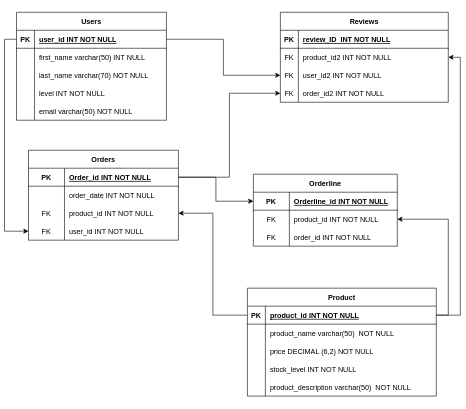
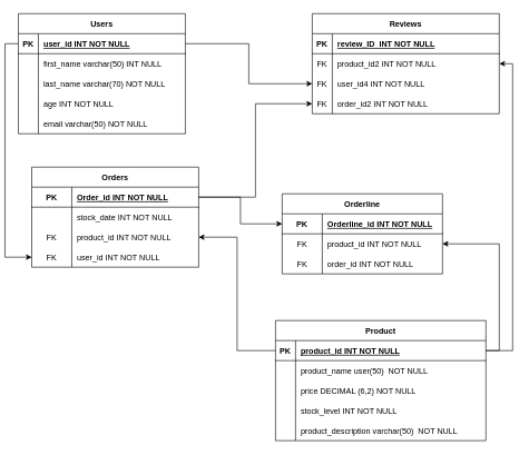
  <mxCell id="0" />
  <mxCell id="1" parent="0" />
  <mxCell id="2" value="Users" style="shape=table;startSize=30;container=1;collapsible=1;childLayout=tableLayout;fixedRows=1;rowLines=0;fontStyle=1;align=center;resizeLast=1;strokeColor=default;" vertex="1" parent="1"><mxGeometry x="20" y="20" width="250" height="180" as="geometry" /></mxCell>
  <mxCell id="3" value="" style="shape=tableRow;horizontal=0;startSize=0;swimlaneHead=0;swimlaneBody=0;fillColor=none;collapsible=0;dropTarget=0;points=[[0,0.5],[1,0.5]];portConstraint=eastwest;top=0;left=0;right=0;bottom=1;strokeColor=default;" vertex="1" parent="2"><mxGeometry y="30" width="250" height="30" as="geometry" /></mxCell>
  <mxCell id="4" value="PK" style="shape=partialRectangle;connectable=0;fillColor=none;top=0;left=0;bottom=0;right=0;fontStyle=1;overflow=hidden;strokeColor=default;" vertex="1" parent="3"><mxGeometry width="30" height="30" as="geometry"><mxRectangle width="30" height="30" as="alternateBounds" /></mxGeometry></mxCell>
  <mxCell id="5" value="user_id INT NOT NULL" style="shape=partialRectangle;connectable=0;fillColor=none;top=0;left=0;bottom=0;right=0;align=left;spacingLeft=6;fontStyle=5;overflow=hidden;strokeColor=default;" vertex="1" parent="3"><mxGeometry x="30" width="220" height="30" as="geometry"><mxRectangle width="220" height="30" as="alternateBounds" /></mxGeometry></mxCell>
  <mxCell id="6" value="" style="shape=tableRow;horizontal=0;startSize=0;swimlaneHead=0;swimlaneBody=0;fillColor=none;collapsible=0;dropTarget=0;points=[[0,0.5],[1,0.5]];portConstraint=eastwest;top=0;left=0;right=0;bottom=0;strokeColor=default;" vertex="1" parent="2"><mxGeometry y="60" width="250" height="30" as="geometry" /></mxCell>
  <mxCell id="7" value="" style="shape=partialRectangle;connectable=0;fillColor=none;top=0;left=0;bottom=0;right=0;editable=1;overflow=hidden;strokeColor=default;" vertex="1" parent="6"><mxGeometry width="30" height="30" as="geometry"><mxRectangle width="30" height="30" as="alternateBounds" /></mxGeometry></mxCell>
  <mxCell id="8" value="first_name varchar(50) INT NULL" style="shape=partialRectangle;connectable=0;fillColor=none;top=0;left=0;bottom=0;right=0;align=left;spacingLeft=6;overflow=hidden;strokeColor=default;" vertex="1" parent="6"><mxGeometry x="30" width="220" height="30" as="geometry"><mxRectangle width="220" height="30" as="alternateBounds" /></mxGeometry></mxCell>
  <mxCell id="9" value="" style="shape=tableRow;horizontal=0;startSize=0;swimlaneHead=0;swimlaneBody=0;fillColor=none;collapsible=0;dropTarget=0;points=[[0,0.5],[1,0.5]];portConstraint=eastwest;top=0;left=0;right=0;bottom=0;strokeColor=default;" vertex="1" parent="2"><mxGeometry y="90" width="250" height="30" as="geometry" /></mxCell>
  <mxCell id="10" value="" style="shape=partialRectangle;connectable=0;fillColor=none;top=0;left=0;bottom=0;right=0;editable=1;overflow=hidden;strokeColor=default;" vertex="1" parent="9"><mxGeometry width="30" height="30" as="geometry"><mxRectangle width="30" height="30" as="alternateBounds" /></mxGeometry></mxCell>
  <mxCell id="11" value="last_name varchar(70) NOT NULL" style="shape=partialRectangle;connectable=0;fillColor=none;top=0;left=0;bottom=0;right=0;align=left;spacingLeft=6;overflow=hidden;strokeColor=default;" vertex="1" parent="9"><mxGeometry x="30" width="220" height="30" as="geometry"><mxRectangle width="220" height="30" as="alternateBounds" /></mxGeometry></mxCell>
  <mxCell id="12" value="" style="shape=tableRow;horizontal=0;startSize=0;swimlaneHead=0;swimlaneBody=0;fillColor=none;collapsible=0;dropTarget=0;points=[[0,0.5],[1,0.5]];portConstraint=eastwest;top=0;left=0;right=0;bottom=0;strokeColor=default;" vertex="1" parent="2"><mxGeometry y="120" width="250" height="30" as="geometry" /></mxCell>
  <mxCell id="13" value="" style="shape=partialRectangle;connectable=0;fillColor=none;top=0;left=0;bottom=0;right=0;editable=1;overflow=hidden;strokeColor=default;" vertex="1" parent="12"><mxGeometry width="30" height="30" as="geometry"><mxRectangle width="30" height="30" as="alternateBounds" /></mxGeometry></mxCell>
- <mxCell id="14" value="level INT NOT NULL" style="shape=partialRectangle;connectable=0;fillColor=none;top=0;left=0;bottom=0;right=0;align=left;spacingLeft=6;overflow=hidden;strokeColor=default;" vertex="1" parent="12"><mxGeometry x="30" width="220" height="30" as="geometry"><mxRectangle width="220" height="30" as="alternateBounds" /></mxGeometry></mxCell>
+ <mxCell id="14" value="age INT NOT NULL" style="shape=partialRectangle;connectable=0;fillColor=none;top=0;left=0;bottom=0;right=0;align=left;spacingLeft=6;overflow=hidden;strokeColor=default;" vertex="1" parent="12"><mxGeometry x="30" width="220" height="30" as="geometry"><mxRectangle width="220" height="30" as="alternateBounds" /></mxGeometry></mxCell>
  <mxCell id="15" value="" style="shape=tableRow;horizontal=0;startSize=0;swimlaneHead=0;swimlaneBody=0;fillColor=none;collapsible=0;dropTarget=0;points=[[0,0.5],[1,0.5]];portConstraint=eastwest;top=0;left=0;right=0;bottom=0;strokeColor=default;" vertex="1" parent="2"><mxGeometry y="150" width="250" height="30" as="geometry" /></mxCell>
  <mxCell id="16" value="" style="shape=partialRectangle;connectable=0;fillColor=none;top=0;left=0;bottom=0;right=0;editable=1;overflow=hidden;strokeColor=default;" vertex="1" parent="15"><mxGeometry width="30" height="30" as="geometry"><mxRectangle width="30" height="30" as="alternateBounds" /></mxGeometry></mxCell>
  <mxCell id="17" value="email varchar(50) NOT NULL" style="shape=partialRectangle;connectable=0;fillColor=none;top=0;left=0;bottom=0;right=0;align=left;spacingLeft=6;overflow=hidden;strokeColor=default;" vertex="1" parent="15"><mxGeometry x="30" width="220" height="30" as="geometry"><mxRectangle width="220" height="30" as="alternateBounds" /></mxGeometry></mxCell>
  <mxCell id="18" value="Product" style="shape=table;startSize=30;container=1;collapsible=1;childLayout=tableLayout;fixedRows=1;rowLines=0;fontStyle=1;align=center;resizeLast=1;strokeColor=default;" vertex="1" parent="1"><mxGeometry x="405" y="480" width="315" height="180" as="geometry" /></mxCell>
  <mxCell id="19" value="" style="shape=tableRow;horizontal=0;startSize=0;swimlaneHead=0;swimlaneBody=0;fillColor=none;collapsible=0;dropTarget=0;points=[[0,0.5],[1,0.5]];portConstraint=eastwest;top=0;left=0;right=0;bottom=1;strokeColor=default;" vertex="1" parent="18"><mxGeometry y="30" width="315" height="30" as="geometry" /></mxCell>
  <mxCell id="20" value="PK" style="shape=partialRectangle;connectable=0;fillColor=none;top=0;left=0;bottom=0;right=0;fontStyle=1;overflow=hidden;strokeColor=default;" vertex="1" parent="19"><mxGeometry width="30" height="30" as="geometry"><mxRectangle width="30" height="30" as="alternateBounds" /></mxGeometry></mxCell>
  <mxCell id="21" value="product_id INT NOT NULL" style="shape=partialRectangle;connectable=0;fillColor=none;top=0;left=0;bottom=0;right=0;align=left;spacingLeft=6;fontStyle=5;overflow=hidden;strokeColor=default;" vertex="1" parent="19"><mxGeometry x="30" width="285" height="30" as="geometry"><mxRectangle width="285" height="30" as="alternateBounds" /></mxGeometry></mxCell>
  <mxCell id="22" value="" style="shape=tableRow;horizontal=0;startSize=0;swimlaneHead=0;swimlaneBody=0;fillColor=none;collapsible=0;dropTarget=0;points=[[0,0.5],[1,0.5]];portConstraint=eastwest;top=0;left=0;right=0;bottom=0;strokeColor=default;" vertex="1" parent="18"><mxGeometry y="60" width="315" height="30" as="geometry" /></mxCell>
  <mxCell id="23" value="" style="shape=partialRectangle;connectable=0;fillColor=none;top=0;left=0;bottom=0;right=0;editable=1;overflow=hidden;strokeColor=default;" vertex="1" parent="22"><mxGeometry width="30" height="30" as="geometry"><mxRectangle width="30" height="30" as="alternateBounds" /></mxGeometry></mxCell>
- <mxCell id="24" value="product_name varchar(50)  NOT NULL" style="shape=partialRectangle;connectable=0;fillColor=none;top=0;left=0;bottom=0;right=0;align=left;spacingLeft=6;overflow=hidden;strokeColor=default;" vertex="1" parent="22"><mxGeometry x="30" width="285" height="30" as="geometry"><mxRectangle width="285" height="30" as="alternateBounds" /></mxGeometry></mxCell>
+ <mxCell id="24" value="product_name user(50)  NOT NULL" style="shape=partialRectangle;connectable=0;fillColor=none;top=0;left=0;bottom=0;right=0;align=left;spacingLeft=6;overflow=hidden;strokeColor=default;" vertex="1" parent="22"><mxGeometry x="30" width="285" height="30" as="geometry"><mxRectangle width="285" height="30" as="alternateBounds" /></mxGeometry></mxCell>
  <mxCell id="25" value="" style="shape=tableRow;horizontal=0;startSize=0;swimlaneHead=0;swimlaneBody=0;fillColor=none;collapsible=0;dropTarget=0;points=[[0,0.5],[1,0.5]];portConstraint=eastwest;top=0;left=0;right=0;bottom=0;strokeColor=default;" vertex="1" parent="18"><mxGeometry y="90" width="315" height="30" as="geometry" /></mxCell>
  <mxCell id="26" value="" style="shape=partialRectangle;connectable=0;fillColor=none;top=0;left=0;bottom=0;right=0;editable=1;overflow=hidden;strokeColor=default;" vertex="1" parent="25"><mxGeometry width="30" height="30" as="geometry"><mxRectangle width="30" height="30" as="alternateBounds" /></mxGeometry></mxCell>
  <mxCell id="27" value="price DECIMAL (6,2) NOT NULL" style="shape=partialRectangle;connectable=0;fillColor=none;top=0;left=0;bottom=0;right=0;align=left;spacingLeft=6;overflow=hidden;strokeColor=default;" vertex="1" parent="25"><mxGeometry x="30" width="285" height="30" as="geometry"><mxRectangle width="285" height="30" as="alternateBounds" /></mxGeometry></mxCell>
  <mxCell id="28" value="" style="shape=tableRow;horizontal=0;startSize=0;swimlaneHead=0;swimlaneBody=0;fillColor=none;collapsible=0;dropTarget=0;points=[[0,0.5],[1,0.5]];portConstraint=eastwest;top=0;left=0;right=0;bottom=0;strokeColor=default;" vertex="1" parent="18"><mxGeometry y="120" width="315" height="30" as="geometry" /></mxCell>
  <mxCell id="29" value="" style="shape=partialRectangle;connectable=0;fillColor=none;top=0;left=0;bottom=0;right=0;editable=1;overflow=hidden;strokeColor=default;" vertex="1" parent="28"><mxGeometry width="30" height="30" as="geometry"><mxRectangle width="30" height="30" as="alternateBounds" /></mxGeometry></mxCell>
  <mxCell id="30" value="stock_level INT NOT NULL" style="shape=partialRectangle;connectable=0;fillColor=none;top=0;left=0;bottom=0;right=0;align=left;spacingLeft=6;overflow=hidden;strokeColor=default;" vertex="1" parent="28"><mxGeometry x="30" width="285" height="30" as="geometry"><mxRectangle width="285" height="30" as="alternateBounds" /></mxGeometry></mxCell>
  <mxCell id="31" value="" style="shape=tableRow;horizontal=0;startSize=0;swimlaneHead=0;swimlaneBody=0;fillColor=none;collapsible=0;dropTarget=0;points=[[0,0.5],[1,0.5]];portConstraint=eastwest;top=0;left=0;right=0;bottom=0;strokeColor=default;" vertex="1" parent="18"><mxGeometry y="150" width="315" height="30" as="geometry" /></mxCell>
  <mxCell id="32" value="" style="shape=partialRectangle;connectable=0;fillColor=none;top=0;left=0;bottom=0;right=0;editable=1;overflow=hidden;strokeColor=default;" vertex="1" parent="31"><mxGeometry width="30" height="30" as="geometry"><mxRectangle width="30" height="30" as="alternateBounds" /></mxGeometry></mxCell>
  <mxCell id="33" value="product_description varchar(50)  NOT NULL" style="shape=partialRectangle;connectable=0;fillColor=none;top=0;left=0;bottom=0;right=0;align=left;spacingLeft=6;overflow=hidden;strokeColor=default;" vertex="1" parent="31"><mxGeometry x="30" width="285" height="30" as="geometry"><mxRectangle width="285" height="30" as="alternateBounds" /></mxGeometry></mxCell>
  <mxCell id="34" value="Orders" style="shape=table;startSize=30;container=1;collapsible=1;childLayout=tableLayout;fixedRows=1;rowLines=0;fontStyle=1;align=center;resizeLast=1;strokeColor=default;" vertex="1" parent="1"><mxGeometry x="40" y="250" width="250" height="150" as="geometry" /></mxCell>
  <mxCell id="35" value="" style="shape=tableRow;horizontal=0;startSize=0;swimlaneHead=0;swimlaneBody=0;fillColor=none;collapsible=0;dropTarget=0;points=[[0,0.5],[1,0.5]];portConstraint=eastwest;top=0;left=0;right=0;bottom=1;strokeColor=default;" vertex="1" parent="34"><mxGeometry y="30" width="250" height="30" as="geometry" /></mxCell>
  <mxCell id="36" value="PK" style="shape=partialRectangle;connectable=0;fillColor=none;top=0;left=0;bottom=0;right=0;fontStyle=1;overflow=hidden;strokeColor=default;" vertex="1" parent="35"><mxGeometry width="60" height="30" as="geometry"><mxRectangle width="60" height="30" as="alternateBounds" /></mxGeometry></mxCell>
  <mxCell id="37" value="Order_id INT NOT NULL" style="shape=partialRectangle;connectable=0;fillColor=none;top=0;left=0;bottom=0;right=0;align=left;spacingLeft=6;fontStyle=5;overflow=hidden;strokeColor=default;" vertex="1" parent="35"><mxGeometry x="60" width="190" height="30" as="geometry"><mxRectangle width="190" height="30" as="alternateBounds" /></mxGeometry></mxCell>
  <mxCell id="38" value="" style="shape=tableRow;horizontal=0;startSize=0;swimlaneHead=0;swimlaneBody=0;fillColor=none;collapsible=0;dropTarget=0;points=[[0,0.5],[1,0.5]];portConstraint=eastwest;top=0;left=0;right=0;bottom=0;strokeColor=default;" vertex="1" parent="34"><mxGeometry y="60" width="250" height="30" as="geometry" /></mxCell>
  <mxCell id="39" value="" style="shape=partialRectangle;connectable=0;fillColor=none;top=0;left=0;bottom=0;right=0;editable=1;overflow=hidden;strokeColor=default;" vertex="1" parent="38"><mxGeometry width="60" height="30" as="geometry"><mxRectangle width="60" height="30" as="alternateBounds" /></mxGeometry></mxCell>
- <mxCell id="40" value="order_date INT NOT NULL" style="shape=partialRectangle;connectable=0;fillColor=none;top=0;left=0;bottom=0;right=0;align=left;spacingLeft=6;overflow=hidden;strokeColor=default;" vertex="1" parent="38"><mxGeometry x="60" width="190" height="30" as="geometry"><mxRectangle width="190" height="30" as="alternateBounds" /></mxGeometry></mxCell>
+ <mxCell id="40" value="stock_date INT NOT NULL" style="shape=partialRectangle;connectable=0;fillColor=none;top=0;left=0;bottom=0;right=0;align=left;spacingLeft=6;overflow=hidden;strokeColor=default;" vertex="1" parent="38"><mxGeometry x="60" width="190" height="30" as="geometry"><mxRectangle width="190" height="30" as="alternateBounds" /></mxGeometry></mxCell>
  <mxCell id="41" value="" style="shape=tableRow;horizontal=0;startSize=0;swimlaneHead=0;swimlaneBody=0;fillColor=none;collapsible=0;dropTarget=0;points=[[0,0.5],[1,0.5]];portConstraint=eastwest;top=0;left=0;right=0;bottom=0;strokeColor=default;" vertex="1" parent="34"><mxGeometry y="90" width="250" height="30" as="geometry" /></mxCell>
  <mxCell id="42" value="FK" style="shape=partialRectangle;connectable=0;fillColor=none;top=0;left=0;bottom=0;right=0;fontStyle=0;overflow=hidden;strokeColor=default;" vertex="1" parent="41"><mxGeometry width="60" height="30" as="geometry"><mxRectangle width="60" height="30" as="alternateBounds" /></mxGeometry></mxCell>
  <mxCell id="43" value="product_id INT NOT NULL" style="shape=partialRectangle;connectable=0;fillColor=none;top=0;left=0;bottom=0;right=0;align=left;spacingLeft=6;fontStyle=0;overflow=hidden;strokeColor=default;" vertex="1" parent="41"><mxGeometry x="60" width="190" height="30" as="geometry"><mxRectangle width="190" height="30" as="alternateBounds" /></mxGeometry></mxCell>
  <mxCell id="44" value="" style="shape=tableRow;horizontal=0;startSize=0;swimlaneHead=0;swimlaneBody=0;fillColor=none;collapsible=0;dropTarget=0;points=[[0,0.5],[1,0.5]];portConstraint=eastwest;top=0;left=0;right=0;bottom=0;strokeColor=default;" vertex="1" parent="34"><mxGeometry y="120" width="250" height="30" as="geometry" /></mxCell>
  <mxCell id="45" value="FK" style="shape=partialRectangle;connectable=0;fillColor=none;top=0;left=0;bottom=0;right=0;fontStyle=0;overflow=hidden;strokeColor=default;" vertex="1" parent="44"><mxGeometry width="60" height="30" as="geometry"><mxRectangle width="60" height="30" as="alternateBounds" /></mxGeometry></mxCell>
  <mxCell id="46" value="user_id INT NOT NULL" style="shape=partialRectangle;connectable=0;fillColor=none;top=0;left=0;bottom=0;right=0;align=left;spacingLeft=6;fontStyle=0;overflow=hidden;strokeColor=default;" vertex="1" parent="44"><mxGeometry x="60" width="190" height="30" as="geometry"><mxRectangle width="190" height="30" as="alternateBounds" /></mxGeometry></mxCell>
  <mxCell id="47" value="Orderline" style="shape=table;startSize=30;container=1;collapsible=1;childLayout=tableLayout;fixedRows=1;rowLines=0;fontStyle=1;align=center;resizeLast=1;strokeColor=default;" vertex="1" parent="1"><mxGeometry x="415" y="290" width="240" height="120" as="geometry" /></mxCell>
  <mxCell id="48" value="" style="shape=tableRow;horizontal=0;startSize=0;swimlaneHead=0;swimlaneBody=0;fillColor=none;collapsible=0;dropTarget=0;points=[[0,0.5],[1,0.5]];portConstraint=eastwest;top=0;left=0;right=0;bottom=1;strokeColor=default;" vertex="1" parent="47"><mxGeometry y="30" width="240" height="30" as="geometry" /></mxCell>
  <mxCell id="49" value="PK" style="shape=partialRectangle;connectable=0;fillColor=none;top=0;left=0;bottom=0;right=0;fontStyle=1;overflow=hidden;strokeColor=default;" vertex="1" parent="48"><mxGeometry width="60" height="30" as="geometry"><mxRectangle width="60" height="30" as="alternateBounds" /></mxGeometry></mxCell>
  <mxCell id="50" value="Orderline_id INT NOT NULL" style="shape=partialRectangle;connectable=0;fillColor=none;top=0;left=0;bottom=0;right=0;align=left;spacingLeft=6;fontStyle=5;overflow=hidden;strokeColor=default;" vertex="1" parent="48"><mxGeometry x="60" width="180" height="30" as="geometry"><mxRectangle width="180" height="30" as="alternateBounds" /></mxGeometry></mxCell>
  <mxCell id="51" value="" style="shape=tableRow;horizontal=0;startSize=0;swimlaneHead=0;swimlaneBody=0;fillColor=none;collapsible=0;dropTarget=0;points=[[0,0.5],[1,0.5]];portConstraint=eastwest;top=0;left=0;right=0;bottom=0;strokeColor=default;" vertex="1" parent="47"><mxGeometry y="60" width="240" height="30" as="geometry" /></mxCell>
  <mxCell id="52" value="FK" style="shape=partialRectangle;connectable=0;fillColor=none;top=0;left=0;bottom=0;right=0;editable=1;overflow=hidden;strokeColor=default;" vertex="1" parent="51"><mxGeometry width="60" height="30" as="geometry"><mxRectangle width="60" height="30" as="alternateBounds" /></mxGeometry></mxCell>
  <mxCell id="53" value="product_id INT NOT NULL" style="shape=partialRectangle;connectable=0;fillColor=none;top=0;left=0;bottom=0;right=0;align=left;spacingLeft=6;overflow=hidden;strokeColor=default;" vertex="1" parent="51"><mxGeometry x="60" width="180" height="30" as="geometry"><mxRectangle width="180" height="30" as="alternateBounds" /></mxGeometry></mxCell>
  <mxCell id="54" value="" style="shape=tableRow;horizontal=0;startSize=0;swimlaneHead=0;swimlaneBody=0;fillColor=none;collapsible=0;dropTarget=0;points=[[0,0.5],[1,0.5]];portConstraint=eastwest;top=0;left=0;right=0;bottom=0;strokeColor=default;" vertex="1" parent="47"><mxGeometry y="90" width="240" height="30" as="geometry" /></mxCell>
  <mxCell id="55" value="FK" style="shape=partialRectangle;connectable=0;fillColor=none;top=0;left=0;bottom=0;right=0;editable=1;overflow=hidden;strokeColor=default;" vertex="1" parent="54"><mxGeometry width="60" height="30" as="geometry"><mxRectangle width="60" height="30" as="alternateBounds" /></mxGeometry></mxCell>
  <mxCell id="56" value="order_id INT NOT NULL" style="shape=partialRectangle;connectable=0;fillColor=none;top=0;left=0;bottom=0;right=0;align=left;spacingLeft=6;overflow=hidden;strokeColor=default;" vertex="1" parent="54"><mxGeometry x="60" width="180" height="30" as="geometry"><mxRectangle width="180" height="30" as="alternateBounds" /></mxGeometry></mxCell>
  <mxCell id="57" style="edgeStyle=orthogonalEdgeStyle;rounded=0;orthogonalLoop=1;jettySize=auto;html=1;exitX=0;exitY=0.5;exitDx=0;exitDy=0;entryX=0;entryY=0.5;entryDx=0;entryDy=0;" edge="1" parent="1" source="3" target="44"><mxGeometry relative="1" as="geometry" /></mxCell>
  <mxCell id="58" style="edgeStyle=orthogonalEdgeStyle;rounded=0;orthogonalLoop=1;jettySize=auto;html=1;exitX=0;exitY=0.5;exitDx=0;exitDy=0;entryX=1;entryY=0.5;entryDx=0;entryDy=0;" edge="1" parent="1" source="19" target="41"><mxGeometry relative="1" as="geometry" /></mxCell>
  <mxCell id="59" style="edgeStyle=orthogonalEdgeStyle;rounded=0;orthogonalLoop=1;jettySize=auto;html=1;exitX=1;exitY=0.5;exitDx=0;exitDy=0;entryX=1;entryY=0.5;entryDx=0;entryDy=0;" edge="1" parent="1" source="19" target="51"><mxGeometry relative="1" as="geometry" /></mxCell>
  <mxCell id="60" style="edgeStyle=orthogonalEdgeStyle;rounded=0;orthogonalLoop=1;jettySize=auto;html=1;exitX=1;exitY=0.5;exitDx=0;exitDy=0;entryX=0;entryY=0.5;entryDx=0;entryDy=0;" edge="1" parent="1" source="35" target="48"><mxGeometry relative="1" as="geometry" /></mxCell>
  <mxCell id="61" value="Reviews" style="shape=table;startSize=30;container=1;collapsible=1;childLayout=tableLayout;fixedRows=1;rowLines=0;fontStyle=1;align=center;resizeLast=1;strokeColor=default;" vertex="1" parent="1"><mxGeometry x="460" y="20" width="280" height="150" as="geometry" /></mxCell>
  <mxCell id="62" value="" style="shape=tableRow;horizontal=0;startSize=0;swimlaneHead=0;swimlaneBody=0;fillColor=none;collapsible=0;dropTarget=0;points=[[0,0.5],[1,0.5]];portConstraint=eastwest;top=0;left=0;right=0;bottom=1;strokeColor=default;" vertex="1" parent="61"><mxGeometry y="30" width="280" height="30" as="geometry" /></mxCell>
  <mxCell id="63" value="PK" style="shape=partialRectangle;connectable=0;fillColor=none;top=0;left=0;bottom=0;right=0;fontStyle=1;overflow=hidden;strokeColor=default;" vertex="1" parent="62"><mxGeometry width="30" height="30" as="geometry"><mxRectangle width="30" height="30" as="alternateBounds" /></mxGeometry></mxCell>
  <mxCell id="64" value="review_ID  INT NOT NULL" style="shape=partialRectangle;connectable=0;fillColor=none;top=0;left=0;bottom=0;right=0;align=left;spacingLeft=6;fontStyle=5;overflow=hidden;strokeColor=default;" vertex="1" parent="62"><mxGeometry x="30" width="250" height="30" as="geometry"><mxRectangle width="250" height="30" as="alternateBounds" /></mxGeometry></mxCell>
  <mxCell id="65" value="" style="shape=tableRow;horizontal=0;startSize=0;swimlaneHead=0;swimlaneBody=0;fillColor=none;collapsible=0;dropTarget=0;points=[[0,0.5],[1,0.5]];portConstraint=eastwest;top=0;left=0;right=0;bottom=0;strokeColor=default;" vertex="1" parent="61"><mxGeometry y="60" width="280" height="30" as="geometry" /></mxCell>
  <mxCell id="66" value="FK" style="shape=partialRectangle;connectable=0;fillColor=none;top=0;left=0;bottom=0;right=0;editable=1;overflow=hidden;strokeColor=default;" vertex="1" parent="65"><mxGeometry width="30" height="30" as="geometry"><mxRectangle width="30" height="30" as="alternateBounds" /></mxGeometry></mxCell>
  <mxCell id="67" value="product_id2 INT NOT NULL" style="shape=partialRectangle;connectable=0;fillColor=none;top=0;left=0;bottom=0;right=0;align=left;spacingLeft=6;overflow=hidden;strokeColor=default;" vertex="1" parent="65"><mxGeometry x="30" width="250" height="30" as="geometry"><mxRectangle width="250" height="30" as="alternateBounds" /></mxGeometry></mxCell>
  <mxCell id="68" value="" style="shape=tableRow;horizontal=0;startSize=0;swimlaneHead=0;swimlaneBody=0;fillColor=none;collapsible=0;dropTarget=0;points=[[0,0.5],[1,0.5]];portConstraint=eastwest;top=0;left=0;right=0;bottom=0;strokeColor=default;" vertex="1" parent="61"><mxGeometry y="90" width="280" height="30" as="geometry" /></mxCell>
  <mxCell id="69" value="FK" style="shape=partialRectangle;connectable=0;fillColor=none;top=0;left=0;bottom=0;right=0;editable=1;overflow=hidden;strokeColor=default;" vertex="1" parent="68"><mxGeometry width="30" height="30" as="geometry"><mxRectangle width="30" height="30" as="alternateBounds" /></mxGeometry></mxCell>
- <mxCell id="70" value="user_id2 INT NOT NULL" style="shape=partialRectangle;connectable=0;fillColor=none;top=0;left=0;bottom=0;right=0;align=left;spacingLeft=6;overflow=hidden;strokeColor=default;" vertex="1" parent="68"><mxGeometry x="30" width="250" height="30" as="geometry"><mxRectangle width="250" height="30" as="alternateBounds" /></mxGeometry></mxCell>
+ <mxCell id="70" value="user_id4 INT NOT NULL" style="shape=partialRectangle;connectable=0;fillColor=none;top=0;left=0;bottom=0;right=0;align=left;spacingLeft=6;overflow=hidden;strokeColor=default;" vertex="1" parent="68"><mxGeometry x="30" width="250" height="30" as="geometry"><mxRectangle width="250" height="30" as="alternateBounds" /></mxGeometry></mxCell>
  <mxCell id="71" value="" style="shape=tableRow;horizontal=0;startSize=0;swimlaneHead=0;swimlaneBody=0;fillColor=none;collapsible=0;dropTarget=0;points=[[0,0.5],[1,0.5]];portConstraint=eastwest;top=0;left=0;right=0;bottom=0;strokeColor=default;" vertex="1" parent="61"><mxGeometry y="120" width="280" height="30" as="geometry" /></mxCell>
  <mxCell id="72" value="FK" style="shape=partialRectangle;connectable=0;fillColor=none;top=0;left=0;bottom=0;right=0;editable=1;overflow=hidden;strokeColor=default;" vertex="1" parent="71"><mxGeometry width="30" height="30" as="geometry"><mxRectangle width="30" height="30" as="alternateBounds" /></mxGeometry></mxCell>
  <mxCell id="73" value="order_id2 INT NOT NULL" style="shape=partialRectangle;connectable=0;fillColor=none;top=0;left=0;bottom=0;right=0;align=left;spacingLeft=6;overflow=hidden;strokeColor=default;" vertex="1" parent="71"><mxGeometry x="30" width="250" height="30" as="geometry"><mxRectangle width="250" height="30" as="alternateBounds" /></mxGeometry></mxCell>
  <mxCell id="74" style="edgeStyle=orthogonalEdgeStyle;rounded=0;orthogonalLoop=1;jettySize=auto;html=1;exitX=1;exitY=0.5;exitDx=0;exitDy=0;entryX=0;entryY=0.5;entryDx=0;entryDy=0;" edge="1" parent="1" source="3" target="68"><mxGeometry relative="1" as="geometry" /></mxCell>
  <mxCell id="75" style="edgeStyle=orthogonalEdgeStyle;rounded=0;orthogonalLoop=1;jettySize=auto;html=1;exitX=1;exitY=0.5;exitDx=0;exitDy=0;entryX=0;entryY=0.5;entryDx=0;entryDy=0;" edge="1" parent="1" source="35" target="71"><mxGeometry relative="1" as="geometry" /></mxCell>
  <mxCell id="76" style="edgeStyle=orthogonalEdgeStyle;rounded=0;orthogonalLoop=1;jettySize=auto;html=1;exitX=1;exitY=0.5;exitDx=0;exitDy=0;entryX=1;entryY=0.5;entryDx=0;entryDy=0;" edge="1" parent="1" source="19" target="65"><mxGeometry relative="1" as="geometry" /></mxCell>
